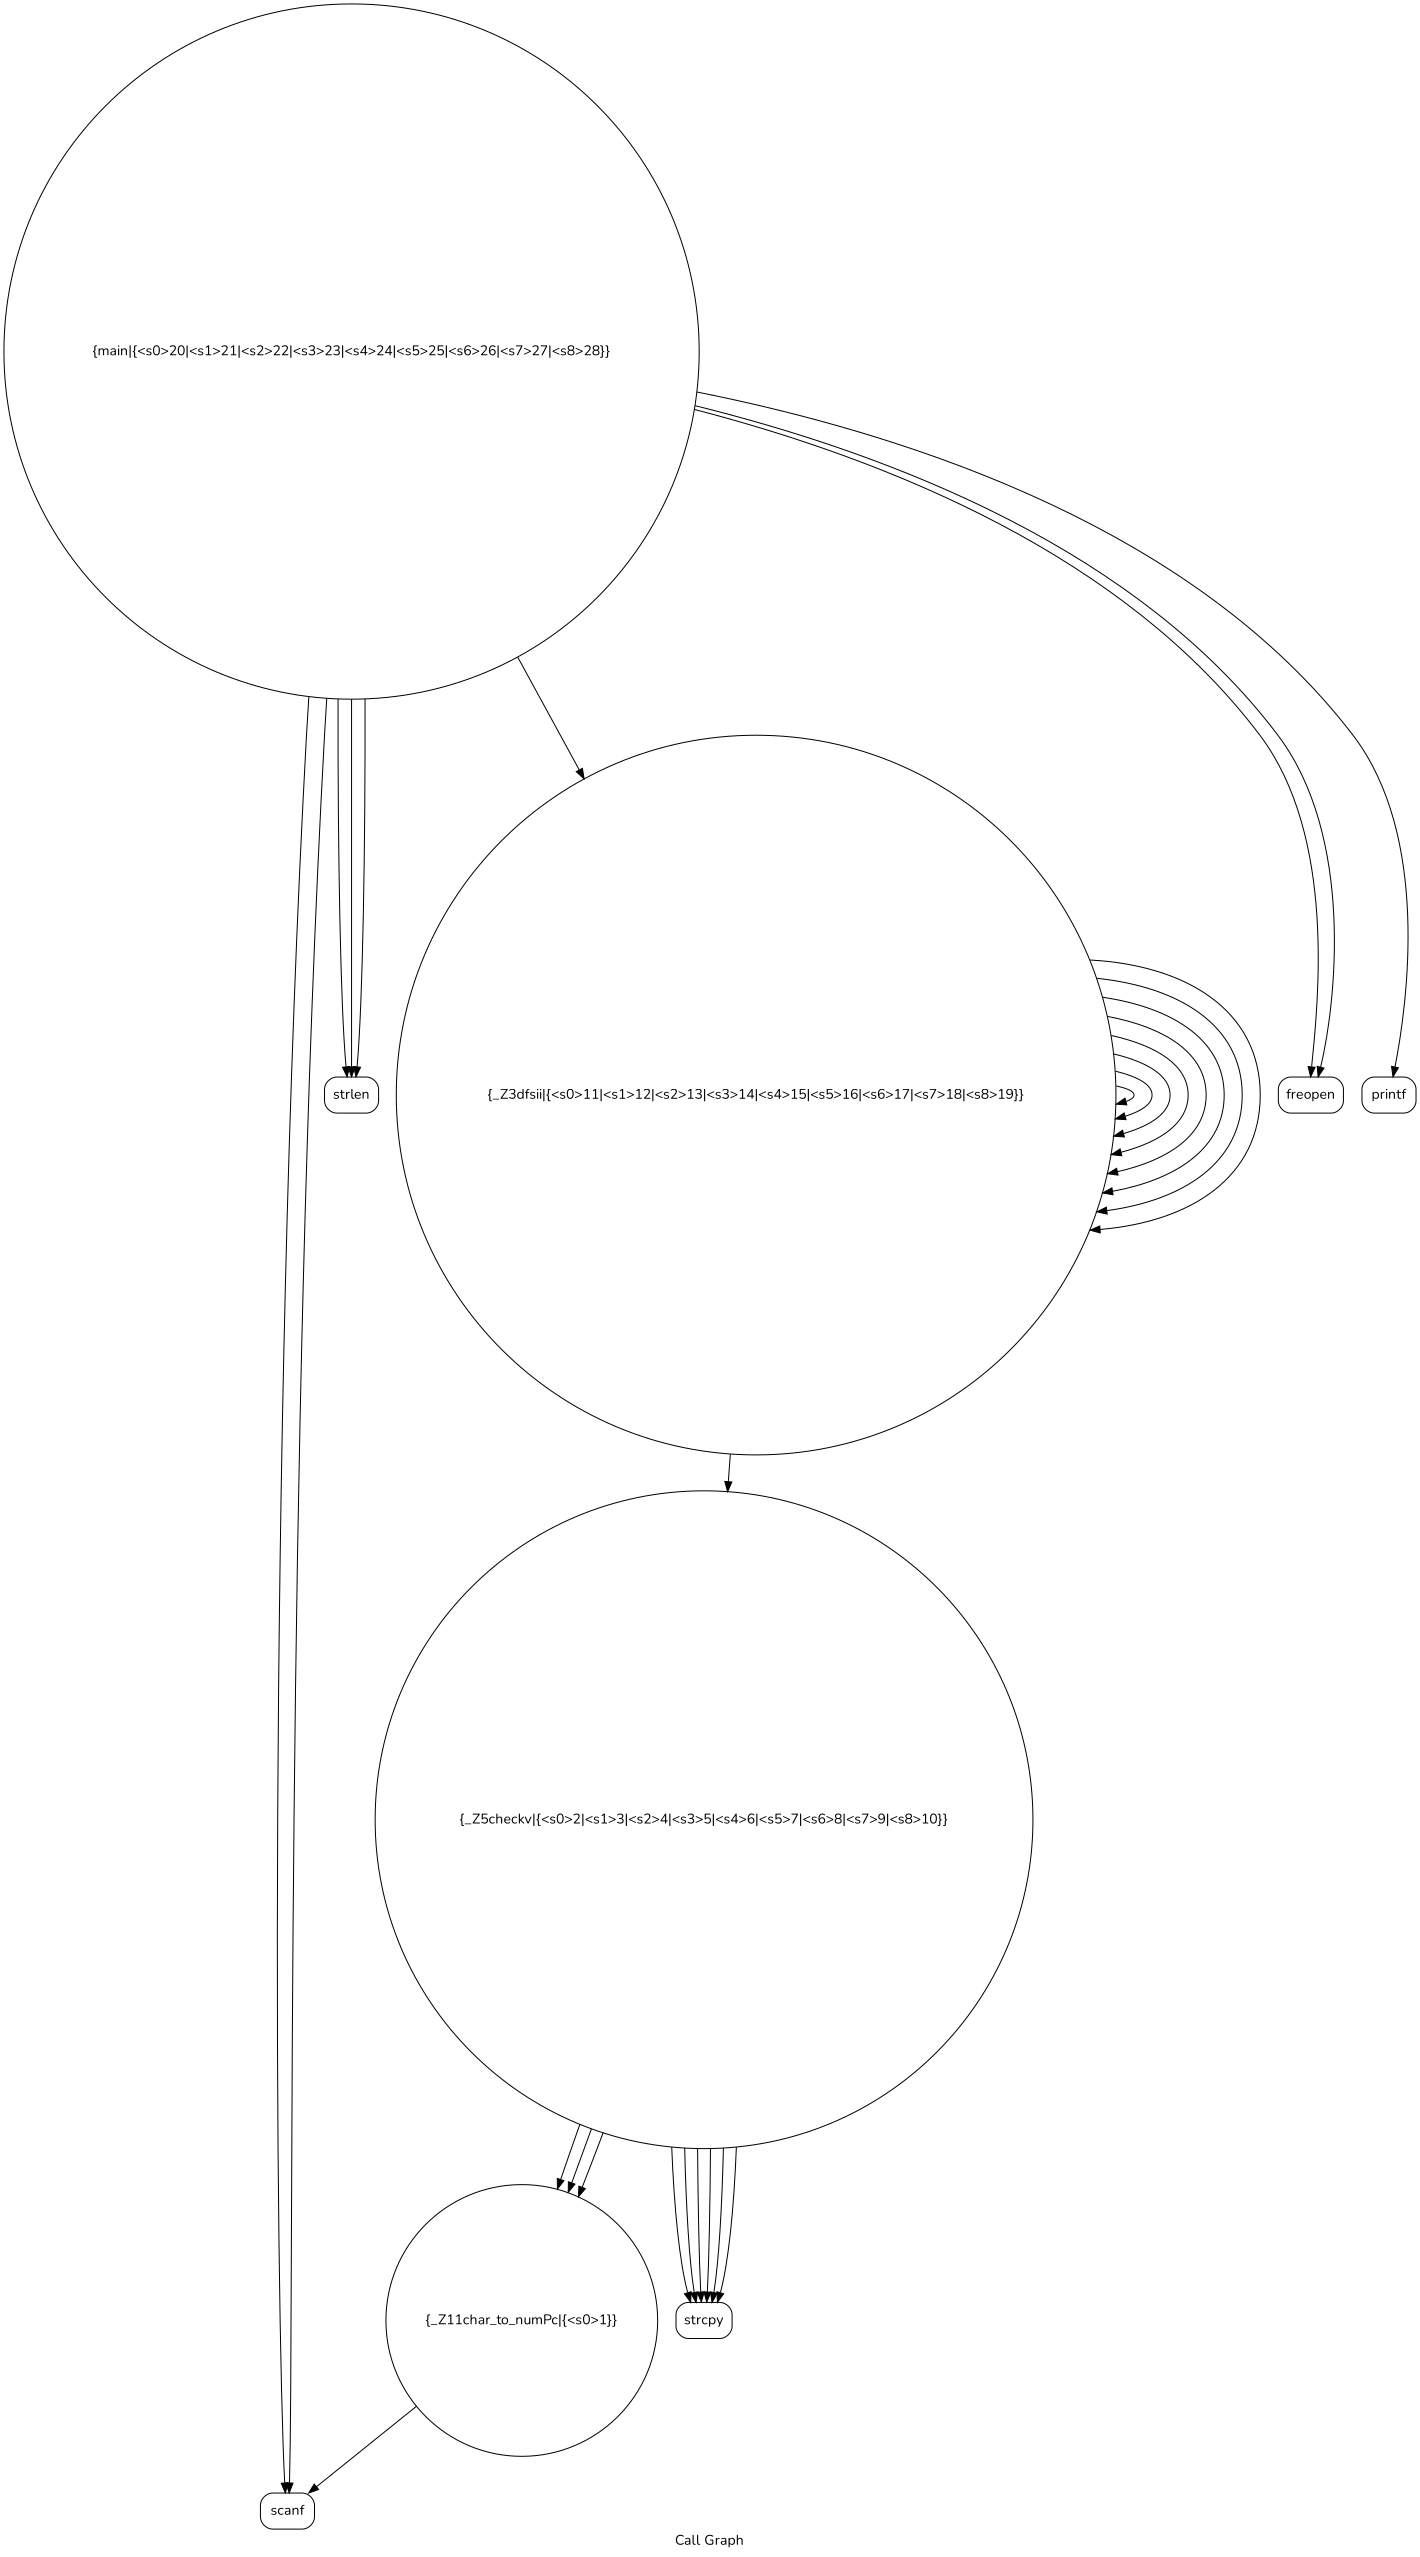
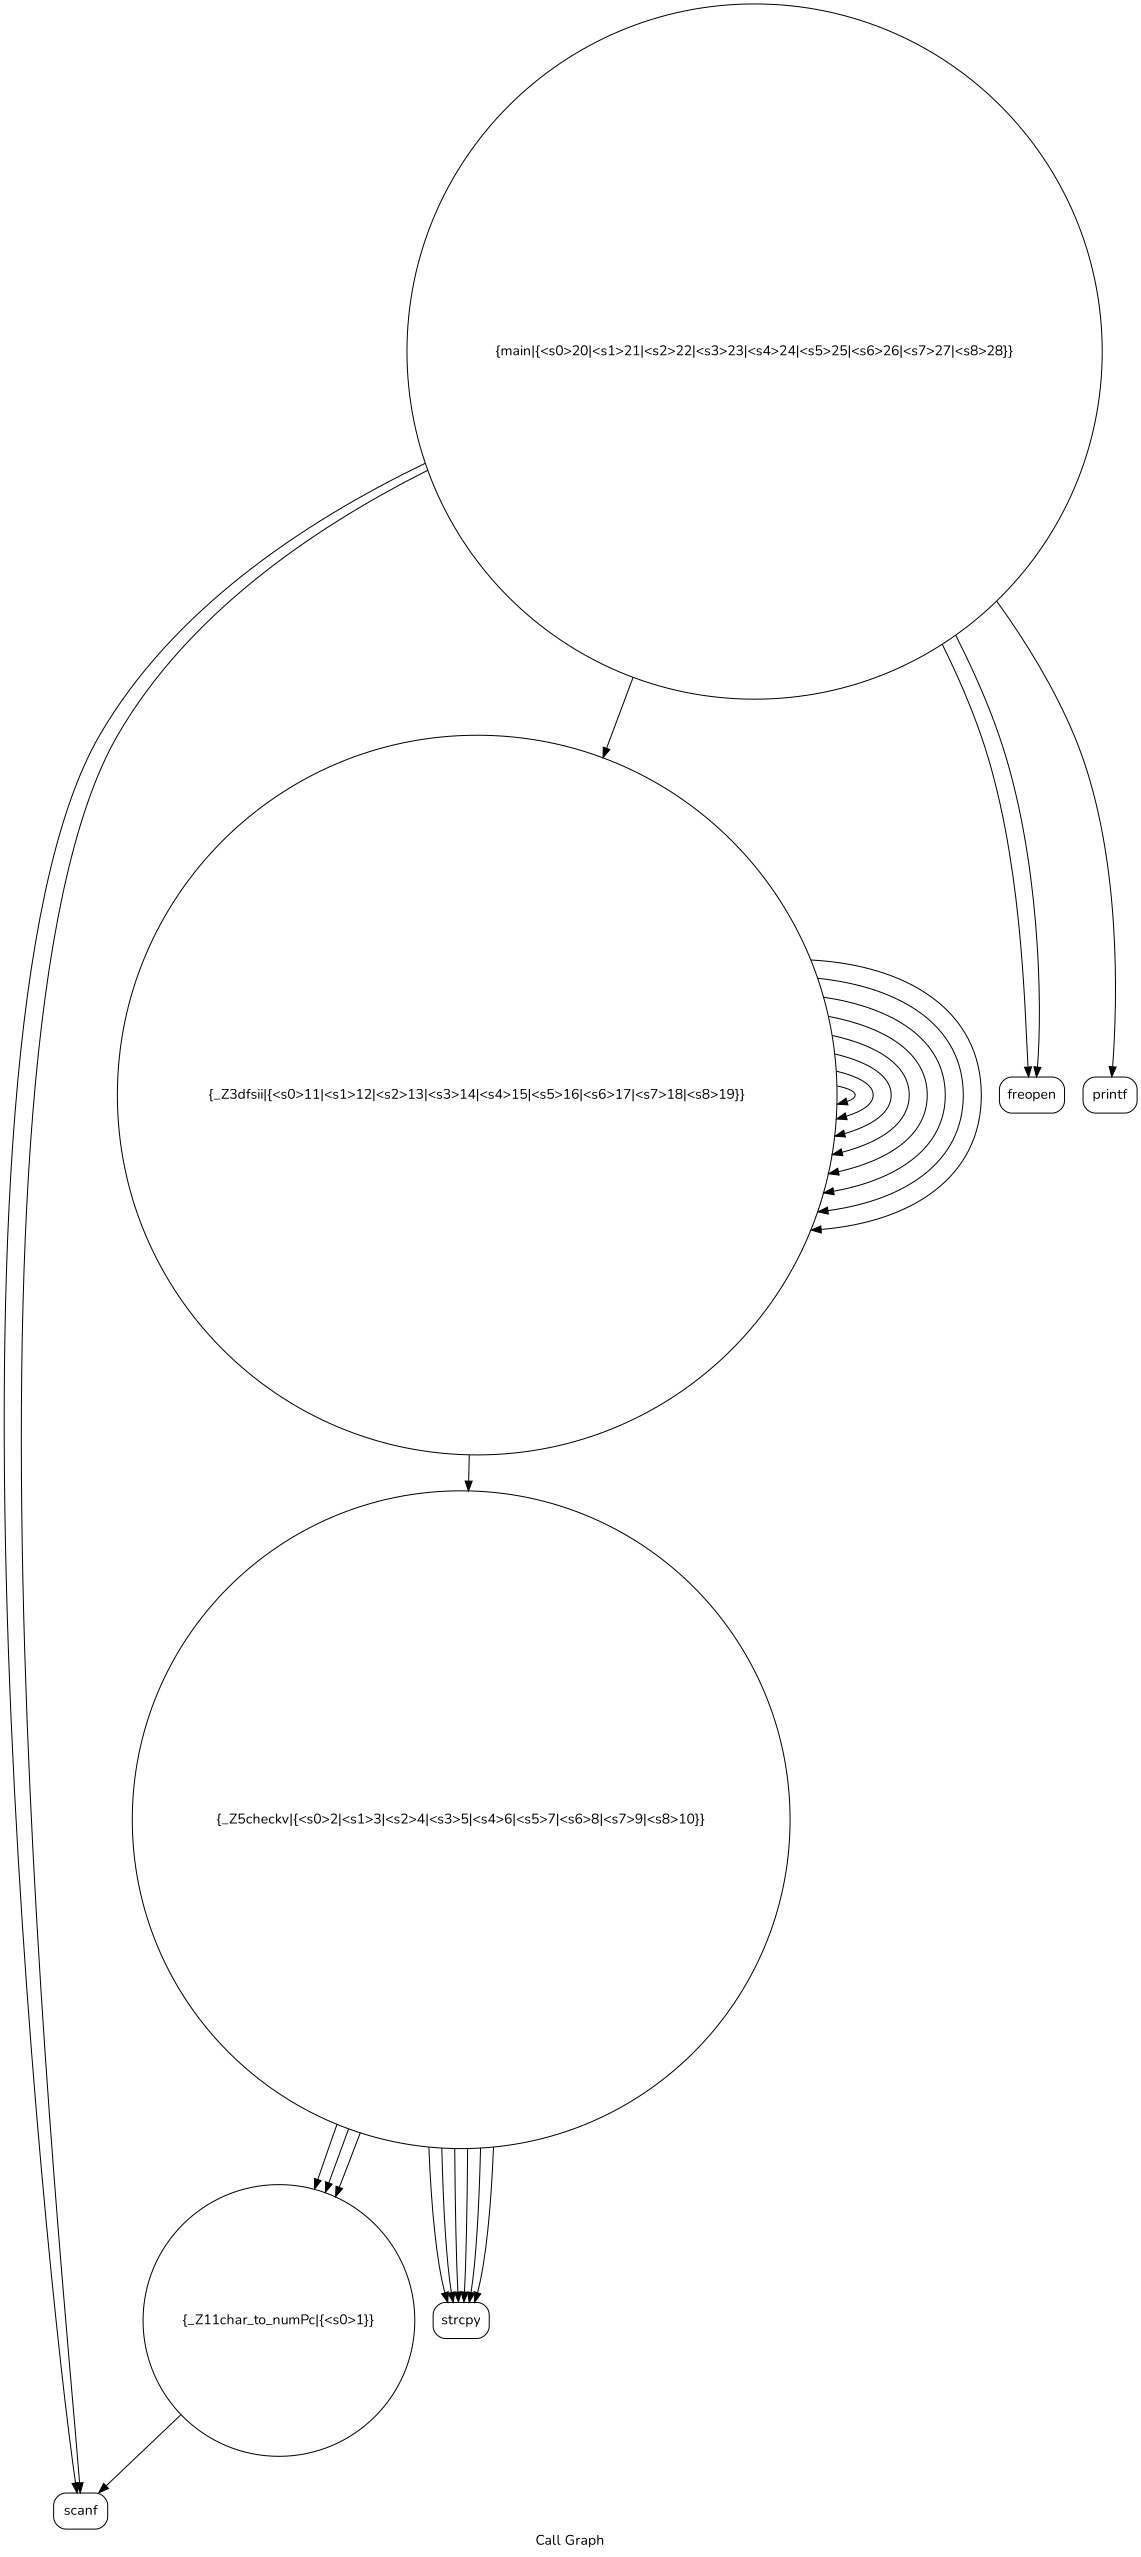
  digraph {
    fontname=Nunito
    label="Call Graph"
    node [fontname=Nunito shape=Mrecord]
    edge [color=black fontname=Nunito tailport=s0]
    n1 [label="{_Z11char_to_numPc|{<s0>1}}" shape=circle]
    n2 [label="{scanf}"]
-   n3 [label="{strlen}"]
    n4 [label="{_Z5checkv|{<s0>2|<s1>3|<s2>4|<s3>5|<s4>6|<s5>7|<s6>8|<s7>9|<s8>10}}" shape=circle]
    n5 [label="{strcpy}"]
    n6 [label="{_Z3dfsii|{<s0>11|<s1>12|<s2>13|<s3>14|<s4>15|<s5>16|<s6>17|<s7>18|<s8>19}}" shape=circle]
    n7 [label="{freopen}"]
    n8 [label="{printf}"]
    n9 [label="{main|{<s0>20|<s1>21|<s2>22|<s3>23|<s4>24|<s5>25|<s6>26|<s7>27|<s8>28}}" shape=circle]
    n1 -> n2
    n4 -> n1
    n4 -> n1 [tailport=s1]
    n4 -> n1 [tailport=s2]
    n4 -> n5 [tailport=s3]
    n4 -> n5 [tailport=s4]
    n4 -> n5 [tailport=s5]
    n4 -> n5 [tailport=s6]
    n4 -> n5 [tailport=s7]
    n4 -> n5 [tailport=s8]
    n6 -> n4 [tailport=s2]
    n6 -> n6
    n6 -> n6 [tailport=s1]
    n6 -> n6 [tailport=s3]
    n6 -> n6 [tailport=s4]
    n6 -> n6 [tailport=s5]
    n6 -> n6 [tailport=s6]
    n6 -> n6 [tailport=s7]
    n6 -> n6 [tailport=s8]
    n9 -> n2 [tailport=s2]
    n9 -> n2 [tailport=s3]
-   n9 -> n3 [tailport=s4]
-   n9 -> n3 [tailport=s5]
-   n9 -> n3 [tailport=s6]
    n9 -> n6 [tailport=s7]
    n9 -> n7
    n9 -> n7 [tailport=s1]
    n9 -> n8 [tailport=s8]
  }
